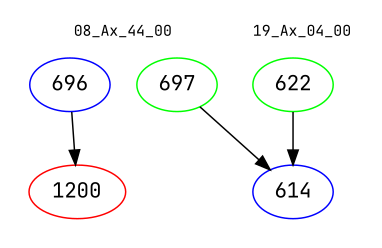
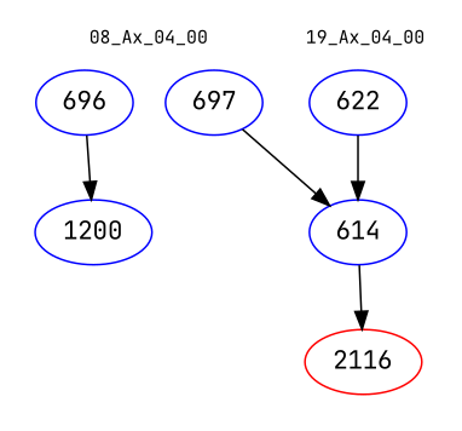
  digraph {
    fontname="JetBrains Mono"
    node [color=green fontname="JetBrains Mono"]
    edge [color=black fontname="JetBrains Mono"]
-   n1 [label=697]
+   n1 [color=blue label=697]
    n2 [color=blue label=696]
-   n3 [color=red label=1200]
-   n4 [label=622]
+   n3 [color=blue label=1200]
+   n4 [color=blue label=622]
    n5 [color=blue label=614]
+   n6 [color=red label=2116]
    subgraph cluster_1 {
      color=white
      fontsize=10
-     label="08_Ax_44_00"
+     label="08_Ax_04_00"
      n1
      n2
      n3
    }
    subgraph cluster_2 {
      color=white
      fontsize=10
      label="19_Ax_04_00"
      n4
      n5
+     n6
    }
    n1 -> n5
    n2 -> n3
    n4 -> n5
+   n5 -> n6
  }
